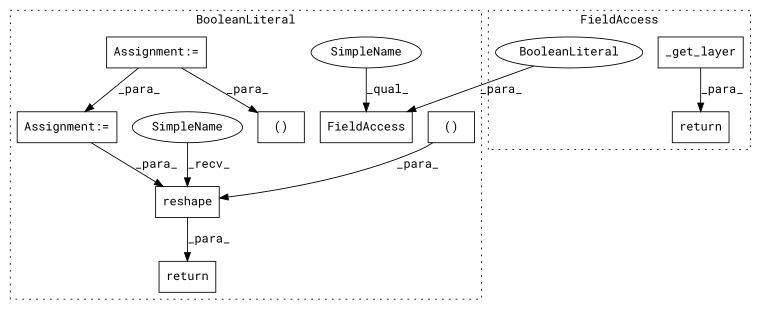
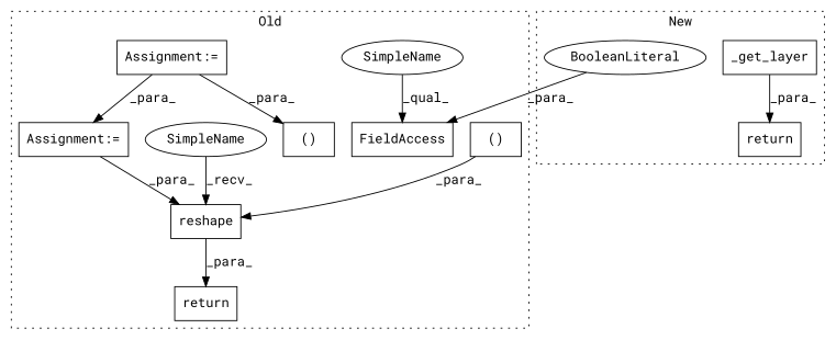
  digraph {
    fontname="Roboto Mono"
    node [a=32 fontname="Roboto Mono" l=7 s=105419 shape=box]
    edge [fontname="Roboto Mono"]
    n1 [l="8,2" label=reshape s="105347,105398"]
    n2 [a=106 l=21 label="()" s=105088]
    n3 [a=22 l=13 label=FieldAccess]
    n4 [a=7 l=4 label="Assignment:=" s=104763]
    n5 [a=106 l=44 label="()" s=104906]
    n6 [a=7 l=1 label="Assignment:=" s=105129]
    n7 [a=41 label=return s=105463]
    n8 [a=42 l=10 label=SimpleName s=105336 shape=ellipse]
    n9 [a=42 l=10 label=SimpleName shape=ellipse]
    n10 [l="11,1" label=_get_layer s="84591,84607"]
    n11 [a=9 l=5 label=BooleanLiteral s=84602 shape=ellipse]
    n12 [a=41 label=return s=84579]
    subgraph cluster_1 {
-     label=BooleanLiteral
+     label=Old
      style=dotted
      n1
      n2
      n3
      n4
      n5
      n6
      n7
      n8
      n9
    }
    subgraph cluster_2 {
-     label=FieldAccess
+     label=New
      style=dotted
      n10
      n11
      n12
    }
    n1 -> n7 [label=_para_]
    n2 -> n1 [label=_para_]
    n4 -> n5 [label=_para_]
    n4 -> n6 [label=_para_]
    n6 -> n1 [label=_para_]
    n8 -> n1 [label=_recv_]
    n9 -> n3 [label=_qual_]
    n10 -> n12 [label=_para_]
    n11 -> n3 [label=_para_]
  }
